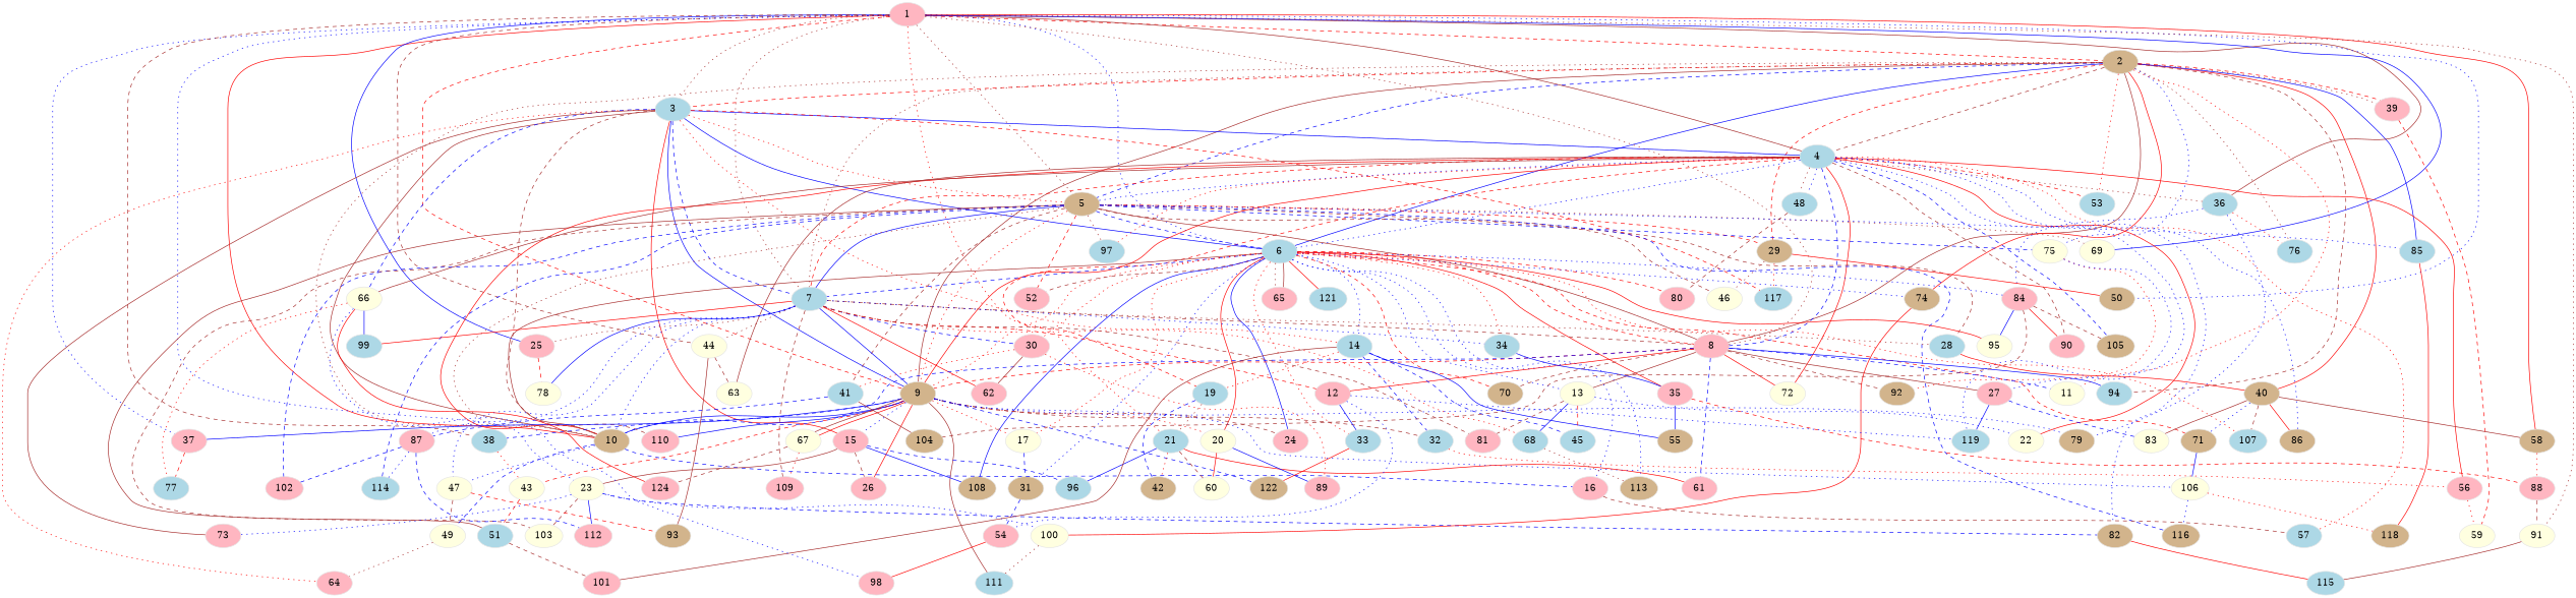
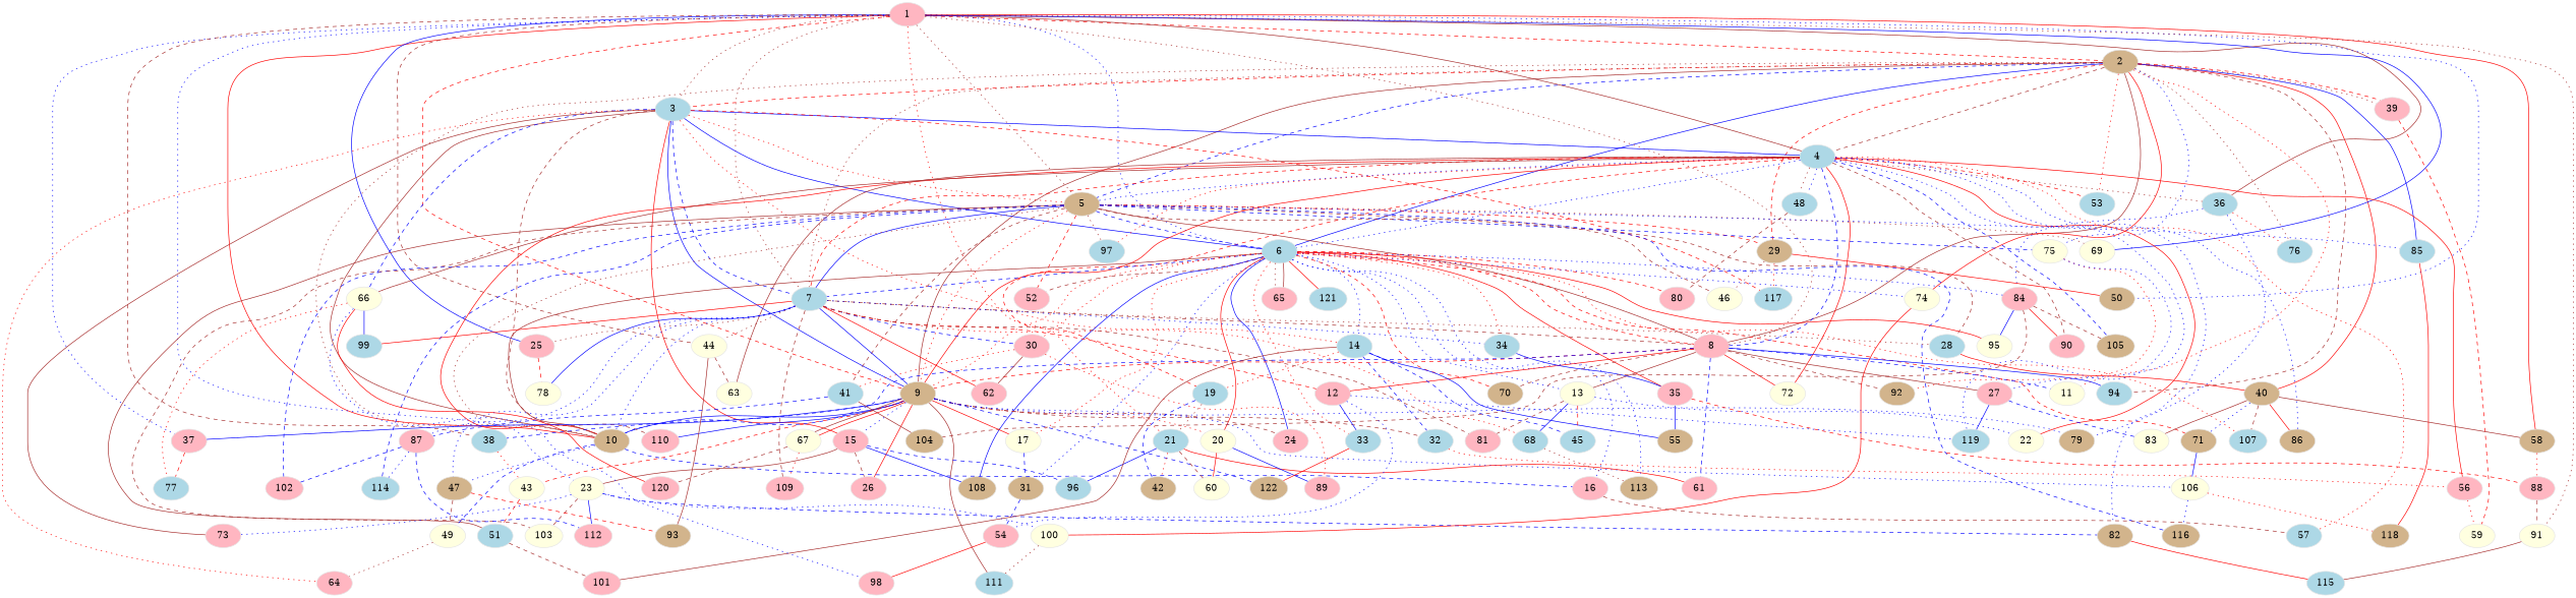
  graph {
    node [color=gray90 fillcolor=lightpink style=filled]
    edge [color=blue style=dotted]
    2 [fillcolor=tan]
    1
    3 [fillcolor=lightblue]
    4 [fillcolor=lightblue]
    5 [fillcolor=tan]
    6 [fillcolor=lightblue]
    7 [fillcolor=lightblue]
    8
    9 [fillcolor=tan]
    10 [fillcolor=tan]
    21 [fillcolor=lightblue]
    23 [fillcolor=lightyellow]
    25
    36 [fillcolor=lightblue]
    37
    38 [fillcolor=lightblue]
    44 [fillcolor=lightyellow]
    50 [fillcolor=tan]
    58 [fillcolor=tan]
    69 [fillcolor=lightyellow]
    91 [fillcolor=lightyellow]
    11 [fillcolor=lightyellow]
    29 [fillcolor=tan]
    39
    40 [fillcolor=tan]
    53 [fillcolor=lightblue]
-   74 [fillcolor=tan]
+   74 [fillcolor=lightyellow]
    75 [fillcolor=lightyellow]
    76 [fillcolor=lightblue]
    85 [fillcolor=lightblue]
    94 [fillcolor=lightblue]
    14 [fillcolor=lightblue]
    15
    64
    66 [fillcolor=lightyellow]
    73
    110
    117 [fillcolor=lightblue]
    19 [fillcolor=lightblue]
    22 [fillcolor=lightyellow]
    27
    48 [fillcolor=lightblue]
    56
    57 [fillcolor=lightblue]
    63 [fillcolor=lightyellow]
    72 [fillcolor=lightyellow]
    82 [fillcolor=tan]
    86 [fillcolor=tan]
    90
    97 [fillcolor=lightblue]
    105 [fillcolor=tan]
    28 [fillcolor=lightblue]
    41 [fillcolor=lightblue]
    46 [fillcolor=lightyellow]
    51 [fillcolor=lightblue]
    52
    102
    103 [fillcolor=lightyellow]
    114 [fillcolor=lightblue]
    116 [fillcolor=tan]
    13 [fillcolor=lightyellow]
    16
    17 [fillcolor=lightyellow]
    20 [fillcolor=lightyellow]
    24
    30
    31 [fillcolor=tan]
    33 [fillcolor=lightblue]
    34 [fillcolor=lightblue]
    35
    65
    70 [fillcolor=tan]
    71 [fillcolor=tan]
    80
    84
    95 [fillcolor=lightyellow]
    107 [fillcolor=lightblue]
    108 [fillcolor=tan]
    113 [fillcolor=tan]
    121 [fillcolor=lightblue]
    12
-   47 [fillcolor=lightyellow]
+   47 [fillcolor=tan]
    62
    68 [fillcolor=lightblue]
    78 [fillcolor=lightyellow]
    81
    87
    99 [fillcolor=lightblue]
    109
    61
    92 [fillcolor=tan]
    26
    32 [fillcolor=lightblue]
    43 [fillcolor=lightyellow]
    67 [fillcolor=lightyellow]
    79 [fillcolor=tan]
    106 [fillcolor=lightyellow]
    111 [fillcolor=lightblue]
    122 [fillcolor=tan]
    49 [fillcolor=lightyellow]
    96 [fillcolor=lightblue]
    42 [fillcolor=tan]
    60 [fillcolor=lightyellow]
    100 [fillcolor=lightyellow]
    112
    77 [fillcolor=lightblue]
    93 [fillcolor=tan]
    88
    115 [fillcolor=lightblue]
    59 [fillcolor=lightyellow]
    83 [fillcolor=lightyellow]
    119 [fillcolor=lightblue]
    118 [fillcolor=tan]
    45 [fillcolor=lightblue]
    55 [fillcolor=tan]
    101
    98
-   120 [label=124]
+   120
    104 [fillcolor=tan]
    89
    54
    2 -- 3 [color=red style=dashed]
    2 -- 4 [color=brown style=dashed]
    2 -- 5 [style=dashed]
    2 -- 6 [style=solid]
    2 -- 7 [color=brown]
    2 -- 8 [color=brown style=solid]
    2 -- 9 [color=brown style=solid]
    2 -- 10 [color=brown]
    2 -- 11 [color=red]
    2 -- 29 [color=red style=dashed]
    2 -- 39 [color=brown]
    2 -- 39 [color=red style=dashed]
    2 -- 40 [color=red style=solid]
    2 -- 53 [color=red]
    2 -- 74 [color=red style=solid]
    2 -- 75
    2 -- 76 [color=brown]
    2 -- 85 [style=solid]
    2 -- 94 [color=brown style=dashed]
    1 -- 2 [color=red style=dashed]
    1 -- 3 [color=brown]
    1 -- 4 [color=brown style=solid]
    1 -- 5 [color=brown]
    1 -- 6
    1 -- 7 [color=brown]
    1 -- 8 [color=brown]
    1 -- 9 [color=red style=dashed]
    1 -- 10 [color=red style=solid]
    1 -- 21 [color=red]
    1 -- 23
    1 -- 25 [style=solid]
    1 -- 36 [color=brown style=solid]
    1 -- 37
    1 -- 38 [color=brown style=dashed]
    1 -- 44 [color=brown style=dashed]
    1 -- 50
    1 -- 58 [color=red style=solid]
    1 -- 69 [style=solid]
    1 -- 91 [color=brown]
    3 -- 4 [style=solid]
    3 -- 5 [color=red]
    3 -- 6 [style=solid]
    3 -- 7 [style=dashed]
    3 -- 9 [style=solid]
    3 -- 10 [color=brown style=solid]
    3 -- 14 [color=red]
    3 -- 15 [color=red style=solid]
    3 -- 64 [color=red]
    3 -- 66 [style=dashed]
    3 -- 73 [color=brown style=solid]
    3 -- 110 [color=brown style=dashed]
    3 -- 117 [color=red style=dashed]
    4 -- 5
    4 -- 6
    4 -- 7 [color=red style=dashed]
    4 -- 8 [style=dashed]
    4 -- 9 [color=red style=solid]
    4 -- 10 [color=red style=solid]
    4 -- 36 [color=brown]
    4 -- 53 [color=red style=dashed]
    4 -- 66 [color=brown style=solid]
    4 -- 19 [color=red style=dashed]
    4 -- 22 [color=red style=solid]
    4 -- 27
    4 -- 48 [color=brown]
    4 -- 48
    4 -- 56 [color=red style=solid]
    4 -- 57 [color=red]
    4 -- 63 [color=brown style=solid]
    4 -- 72 [color=red style=solid]
    4 -- 82
    4 -- 86
    4 -- 90 [color=brown style=dashed]
    4 -- 97 [color=red]
    4 -- 105 [style=dashed]
    5 -- 6 [style=dashed]
    5 -- 7 [style=solid]
    5 -- 8 [color=brown style=solid]
    5 -- 9 [color=red]
    5 -- 10 [color=brown]
    5 -- 69 [color=brown]
    5 -- 29 [color=red style=dashed]
    5 -- 75 [style=dashed]
    5 -- 85
    5 -- 97 [color=brown]
    5 -- 28 [color=brown style=dashed]
    5 -- 41 [color=brown style=dashed]
    5 -- 46 [color=brown style=dashed]
    5 -- 51 [color=brown style=solid]
    5 -- 52 [color=red style=dashed]
    5 -- 102 [style=dashed]
    5 -- 103 [color=brown style=dashed]
    5 -- 114 [style=dashed]
    5 -- 116 [style=dashed]
    6 -- 7 [style=dashed]
    6 -- 8 [color=red style=dashed]
    6 -- 9 [color=red]
    6 -- 10 [color=brown style=solid]
    6 -- 74
    6 -- 14
    6 -- 52 [color=brown style=dashed]
    6 -- 13
    6 -- 16
    6 -- 17 [color=red]
    6 -- 20 [color=red style=solid]
    6 -- 24 [style=solid]
    6 -- 30 [color=red]
    6 -- 31
    6 -- 33 [color=red]
    6 -- 34 [color=red]
    6 -- 35 [color=red style=solid]
    6 -- 65 [color=brown]
    6 -- 65 [color=brown style=solid]
    6 -- 70 [color=red style=dashed]
    6 -- 71 [color=red style=dashed]
    6 -- 80 [color=red style=dashed]
    6 -- 84
    6 -- 95 [color=red style=solid]
    6 -- 107 [color=red]
    6 -- 108 [style=solid]
    6 -- 113
    6 -- 121 [color=red style=solid]
    7 -- 8 [color=brown style=dashed]
    7 -- 9 [style=solid]
    7 -- 10
    7 -- 25 [color=brown]
    7 -- 44 [color=brown]
    7 -- 28 [color=brown]
    7 -- 30 [style=dashed]
    7 -- 34
    7 -- 12 [color=red style=dashed]
    7 -- 47
    7 -- 62 [color=red style=solid]
    7 -- 68 [color=red]
    7 -- 78 [style=solid]
    7 -- 81 [color=brown style=dashed]
    7 -- 87
    7 -- 99 [color=red style=solid]
    7 -- 109 [color=brown style=dashed]
    8 -- 9 [color=red style=dashed]
    8 -- 10 [style=dashed]
    8 -- 11 [style=dashed]
    8 -- 94 [style=solid]
    8 -- 27 [color=brown style=solid]
    8 -- 72 [color=red style=solid]
    8 -- 13 [color=brown style=solid]
    8 -- 70 [color=brown style=dashed]
    8 -- 12 [color=red style=solid]
    8 -- 61 [style=dashed]
    8 -- 92 [color=brown style=dashed]
    9 -- 10 [style=solid]
    9 -- 37 [style=solid]
    9 -- 38 [style=dashed]
    9 -- 15
    9 -- 110 [style=solid]
-   9 -- 17 [color=red]
+   9 -- 17 [color=red style=solid]
    9 -- 20 [color=red]
    9 -- 24 [color=brown style=dashed]
    9 -- 26 [color=red style=solid]
    9 -- 32 [color=brown style=dashed]
    9 -- 43 [color=red style=dashed]
    9 -- 67 [color=brown style=solid]
    9 -- 67 [color=red style=solid]
    9 -- 79
    9 -- 106
    9 -- 111 [color=brown style=solid]
    9 -- 122 [style=dashed]
    10 -- 16 [style=dashed]
    10 -- 47
    10 -- 49 [style=dashed]
    21 -- 61 [color=red style=solid]
    21 -- 96 [style=solid]
    21 -- 42 [color=red]
    21 -- 60 [color=brown style=dashed]
    23 -- 73
    23 -- 82 [style=dashed]
    23 -- 103 [color=brown style=dashed]
    23 -- 100
    23 -- 112 [style=solid]
    25 -- 78 [color=red style=dashed]
    36 -- 76 [color=red]
    36 -- 84
    36 -- 79
    37 -- 77 [color=red style=dashed]
    38 -- 43 [color=red]
    44 -- 63 [color=brown style=dashed]
    44 -- 93 [color=brown style=solid]
    58 -- 88 [color=red]
    91 -- 115 [color=brown style=solid]
    29 -- 50 [color=red style=solid]
    29 -- 117 [color=red]
    29 -- 46 [color=brown]
    39 -- 59 [color=red style=dashed]
    40 -- 58 [color=brown style=solid]
    40 -- 86 [color=red style=solid]
    40 -- 71
    40 -- 107 [color=brown style=dashed]
    40 -- 83 [color=brown style=solid]
    74 -- 100 [color=red style=solid]
    75 -- 92 [color=red]
    75 -- 119
    85 -- 118 [color=red style=solid]
    14 -- 19 [color=red]
    14 -- 32 [style=dashed]
    14 -- 45 [style=dashed]
    14 -- 55 [style=solid]
    14 -- 101 [color=brown style=solid]
    15 -- 23 [color=brown style=solid]
    15 -- 108 [style=solid]
    15 -- 26 [color=brown style=dashed]
    15 -- 96 [style=dashed]
    66 -- 99 [style=solid]
    66 -- 77 [color=red]
    66 -- 98
    66 -- 120 [color=red style=solid]
    19 -- 21 [color=brown]
    19 -- 42 [style=dashed]
    27 -- 83 [style=dashed]
    27 -- 119 [style=solid]
    48 -- 80 [color=brown style=dashed]
    56 -- 59 [color=red]
    82 -- 115 [color=red style=solid]
    28 -- 40 [color=red style=solid]
    41 -- 87 [style=dashed]
    41 -- 104 [color=brown style=solid]
    51 -- 101 [color=brown style=dashed]
    13 -- 22
    13 -- 68 [style=solid]
    13 -- 81 [color=brown style=dashed]
    13 -- 45 [color=red style=dashed]
    16 -- 57 [color=brown style=dashed]
    17 -- 31 [style=dashed]
    20 -- 60 [color=red style=solid]
    20 -- 89 [style=solid]
    30 -- 41 [color=red]
    30 -- 62 [color=brown style=solid]
    30 -- 89 [color=red]
    31 -- 54 [style=dashed]
    33 -- 122 [color=red style=solid]
    34 -- 35 [style=solid]
    35 -- 88 [color=red style=dashed]
    35 -- 55 [style=solid]
    71 -- 106 [style=solid]
    84 -- 90 [color=red style=solid]
    84 -- 105 [color=brown style=dashed]
    84 -- 95 [style=solid]
    84 -- 104 [color=brown style=dashed]
    12 -- 33 [style=solid]
    12 -- 119
    12 -- 54
    47 -- 49 [color=brown style=dashed]
    47 -- 93 [color=red style=dashed]
    68 -- 113 [color=brown]
    87 -- 102 [style=dashed]
    87 -- 114
    87 -- 112 [style=dashed]
    32 -- 56 [color=red]
    43 -- 51 [color=red style=dashed]
    67 -- 109 [color=red]
    67 -- 120 [color=brown style=dashed]
    106 -- 116
    106 -- 118 [color=red]
    49 -- 64 [color=brown]
    100 -- 111 [color=brown]
    88 -- 91 [color=brown style=dashed]
    54 -- 98 [color=red style=solid]
  }
